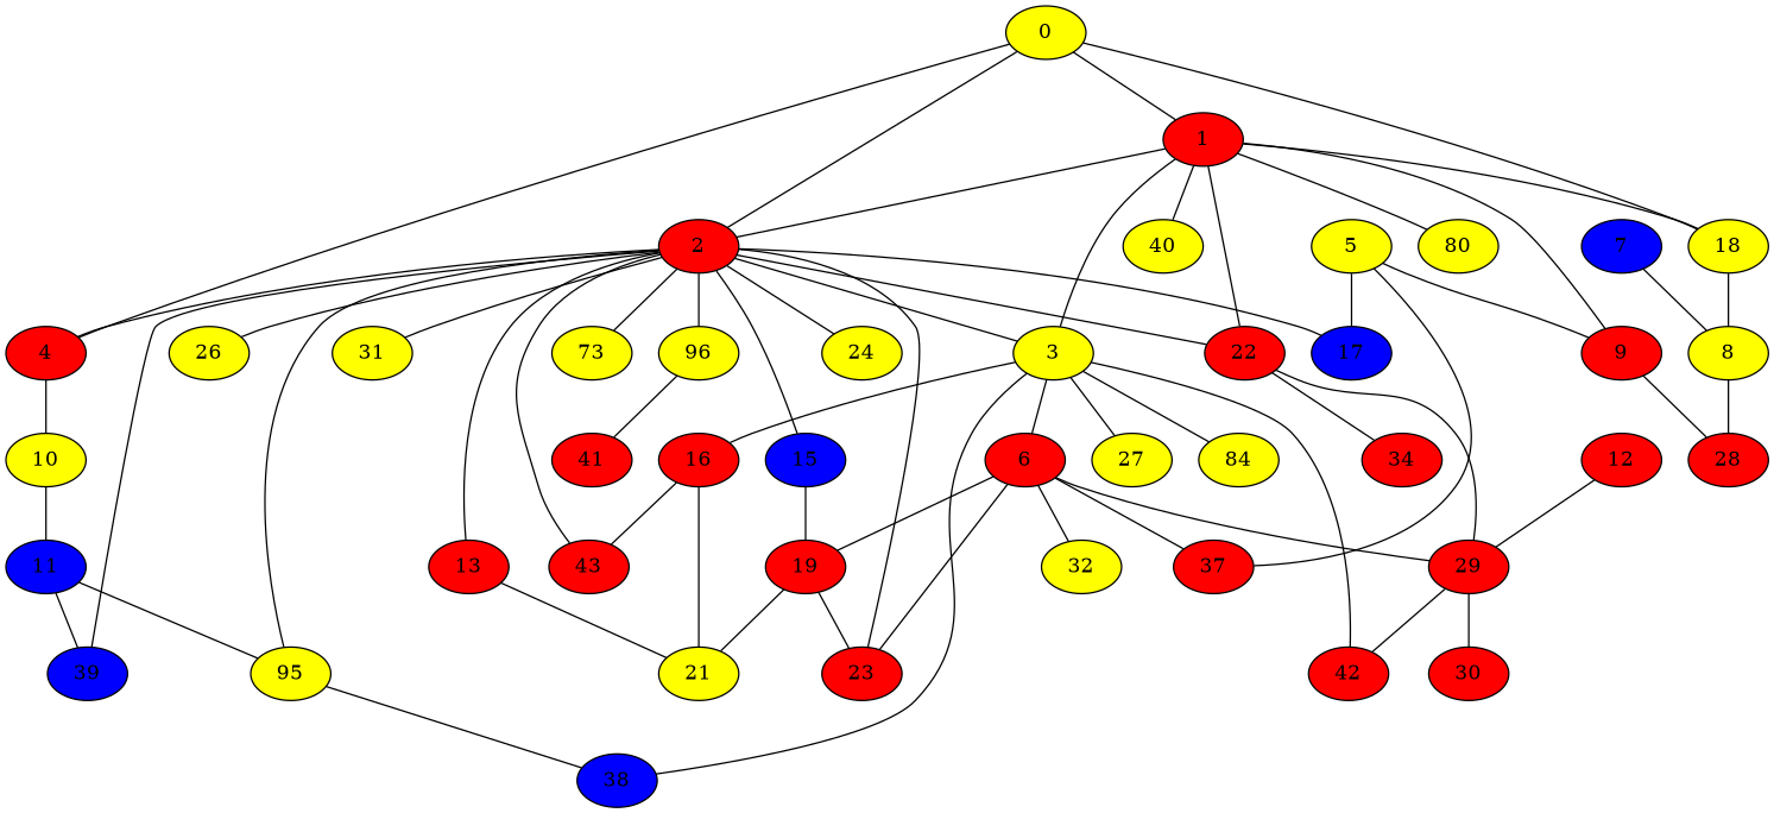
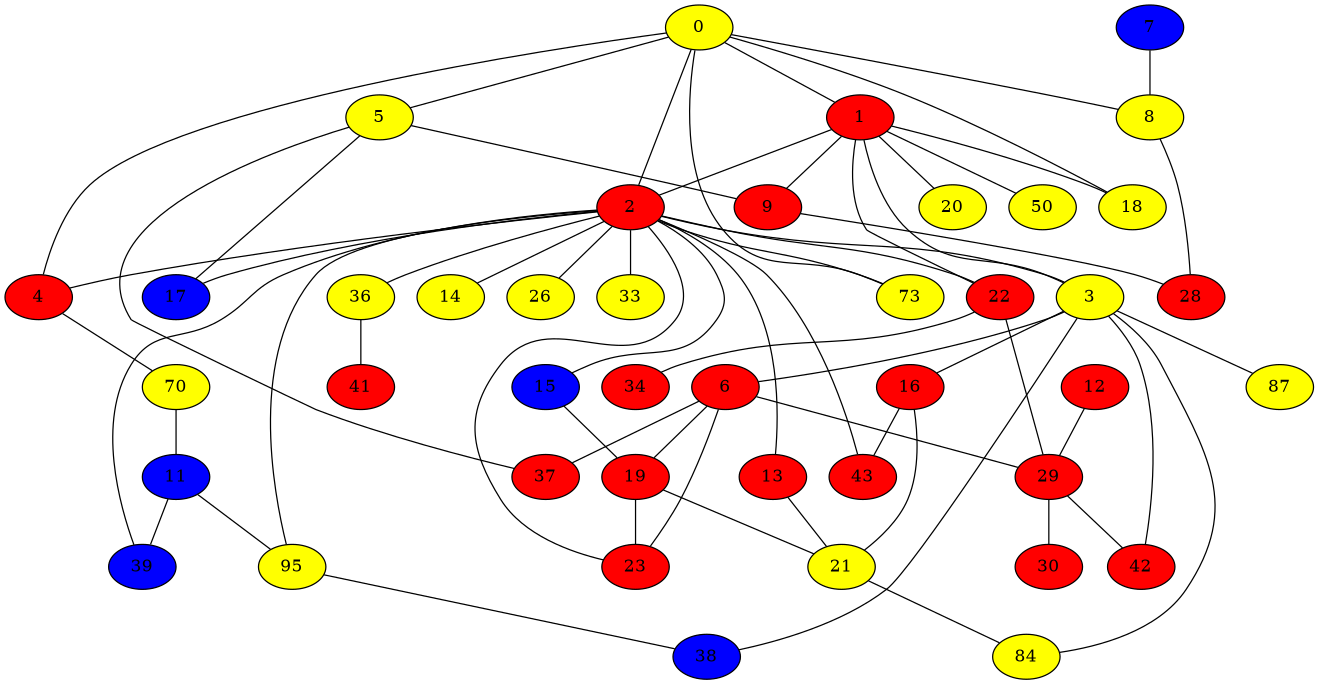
  graph {
    node [fillcolor=red style=filled]
    1
    0 [fillcolor=yellow]
    2
    4
    5 [fillcolor=yellow]
    8 [fillcolor=yellow]
    18 [fillcolor=yellow]
    n8 [fillcolor=yellow label=73]
-   20 [fillcolor=yellow label=80]
+   20 [fillcolor=yellow]
    3 [fillcolor=yellow]
    9
    22
-   40 [fillcolor=yellow]
+   40 [fillcolor=yellow label=50]
    13
-   14 [fillcolor=yellow label=24]
+   14 [fillcolor=yellow]
    15 [fillcolor=blue]
    17 [fillcolor=blue]
    23
    26 [fillcolor=yellow]
-   31 [fillcolor=yellow]
+   31 [fillcolor=yellow label=33]
    n21 [fillcolor=yellow label=95]
-   36 [fillcolor=yellow label=96]
+   36 [fillcolor=yellow]
    39 [fillcolor=blue]
    43
-   10 [fillcolor=yellow]
+   10 [fillcolor=yellow label=70]
    37
    28
    11 [fillcolor=blue]
    6
    16
    n31 [fillcolor=yellow label=84]
    38 [fillcolor=blue]
    42
-   27 [fillcolor=yellow]
+   27 [fillcolor=yellow label=87]
    29
    34
    21 [fillcolor=yellow]
    19
    41
-   32 [fillcolor=yellow]
    30
    7 [fillcolor=blue]
    12
    1 -- 2
    1 -- 18
    1 -- 20
    1 -- 3
    1 -- 9
    1 -- 22
    1 -- 40
    0 -- 1
    0 -- 2
    0 -- 4
-   18 -- 8
+   0 -- 5
+   0 -- 8
    0 -- 18
+   0 -- n8
    2 -- 4
    2 -- n8
    2 -- 3
    2 -- 22
    2 -- 13
    2 -- 14
    2 -- 15
    2 -- 17
    2 -- 23
    2 -- 26
    2 -- 31
    2 -- n21
    2 -- 36
    2 -- 39
    2 -- 43
    4 -- 10
    5 -- 9
    5 -- 17
    5 -- 37
    8 -- 28
    3 -- 6
    3 -- 16
    3 -- n31
    3 -- 38
    3 -- 42
    3 -- 27
    9 -- 28
    22 -- 29
    22 -- 34
    13 -- 21
    15 -- 19
    n21 -- 38
    36 -- 41
    10 -- 11
    11 -- n21
    11 -- 39
    6 -- 23
    6 -- 37
    6 -- 29
    6 -- 19
-   6 -- 32
    16 -- 43
    16 -- 21
    29 -- 42
    29 -- 30
+   21 -- n31
    19 -- 23
    19 -- 21
    7 -- 8
    12 -- 29
  }
